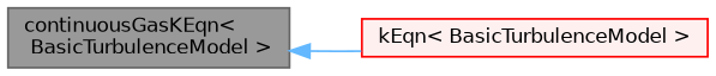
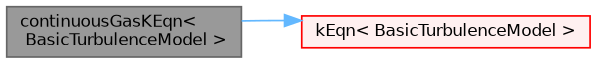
  digraph {
    rankdir=LR
    node [fontname=Helvetica fontsize=10 shape=box style=filled]
    n1 [color=gray40 fillcolor=grey60 fontcolor=black height=0.2 label="continuousGasKEqn\<\l BasicTurbulenceModel \>" width=0.4]
    n2 [color=red fillcolor="#FFF0F0" height=0.2 label="kEqn\< BasicTurbulenceModel \>" width=0.4]
-   n1 -> n2 [color=steelblue1 dir=back fontname=Helvetica fontsize=10 labelfontname=Helvetica labelfontsize=10 style=solid]
+   n2 -> n1 [color=steelblue1 dir=back fontname=Helvetica fontsize=10 labelfontname=Helvetica labelfontsize=10 style=solid]
  }
